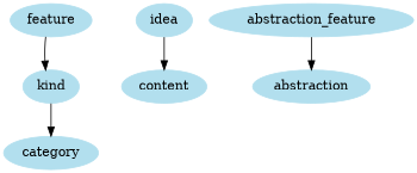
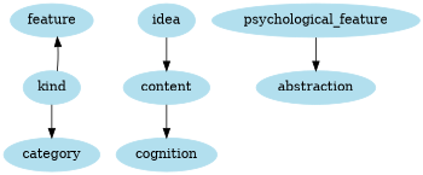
  digraph {
    node [color=lightblue2 style=filled]
    n1 [label=feature]
    kind
    category
    idea
    content
-   psychological_feature [label=abstraction_feature]
+   cognition
+   psychological_feature
    abstraction
-   n1 -> kind
+   kind -> n1
    kind -> category
    idea -> content
+   content -> cognition
    psychological_feature -> abstraction
  }
